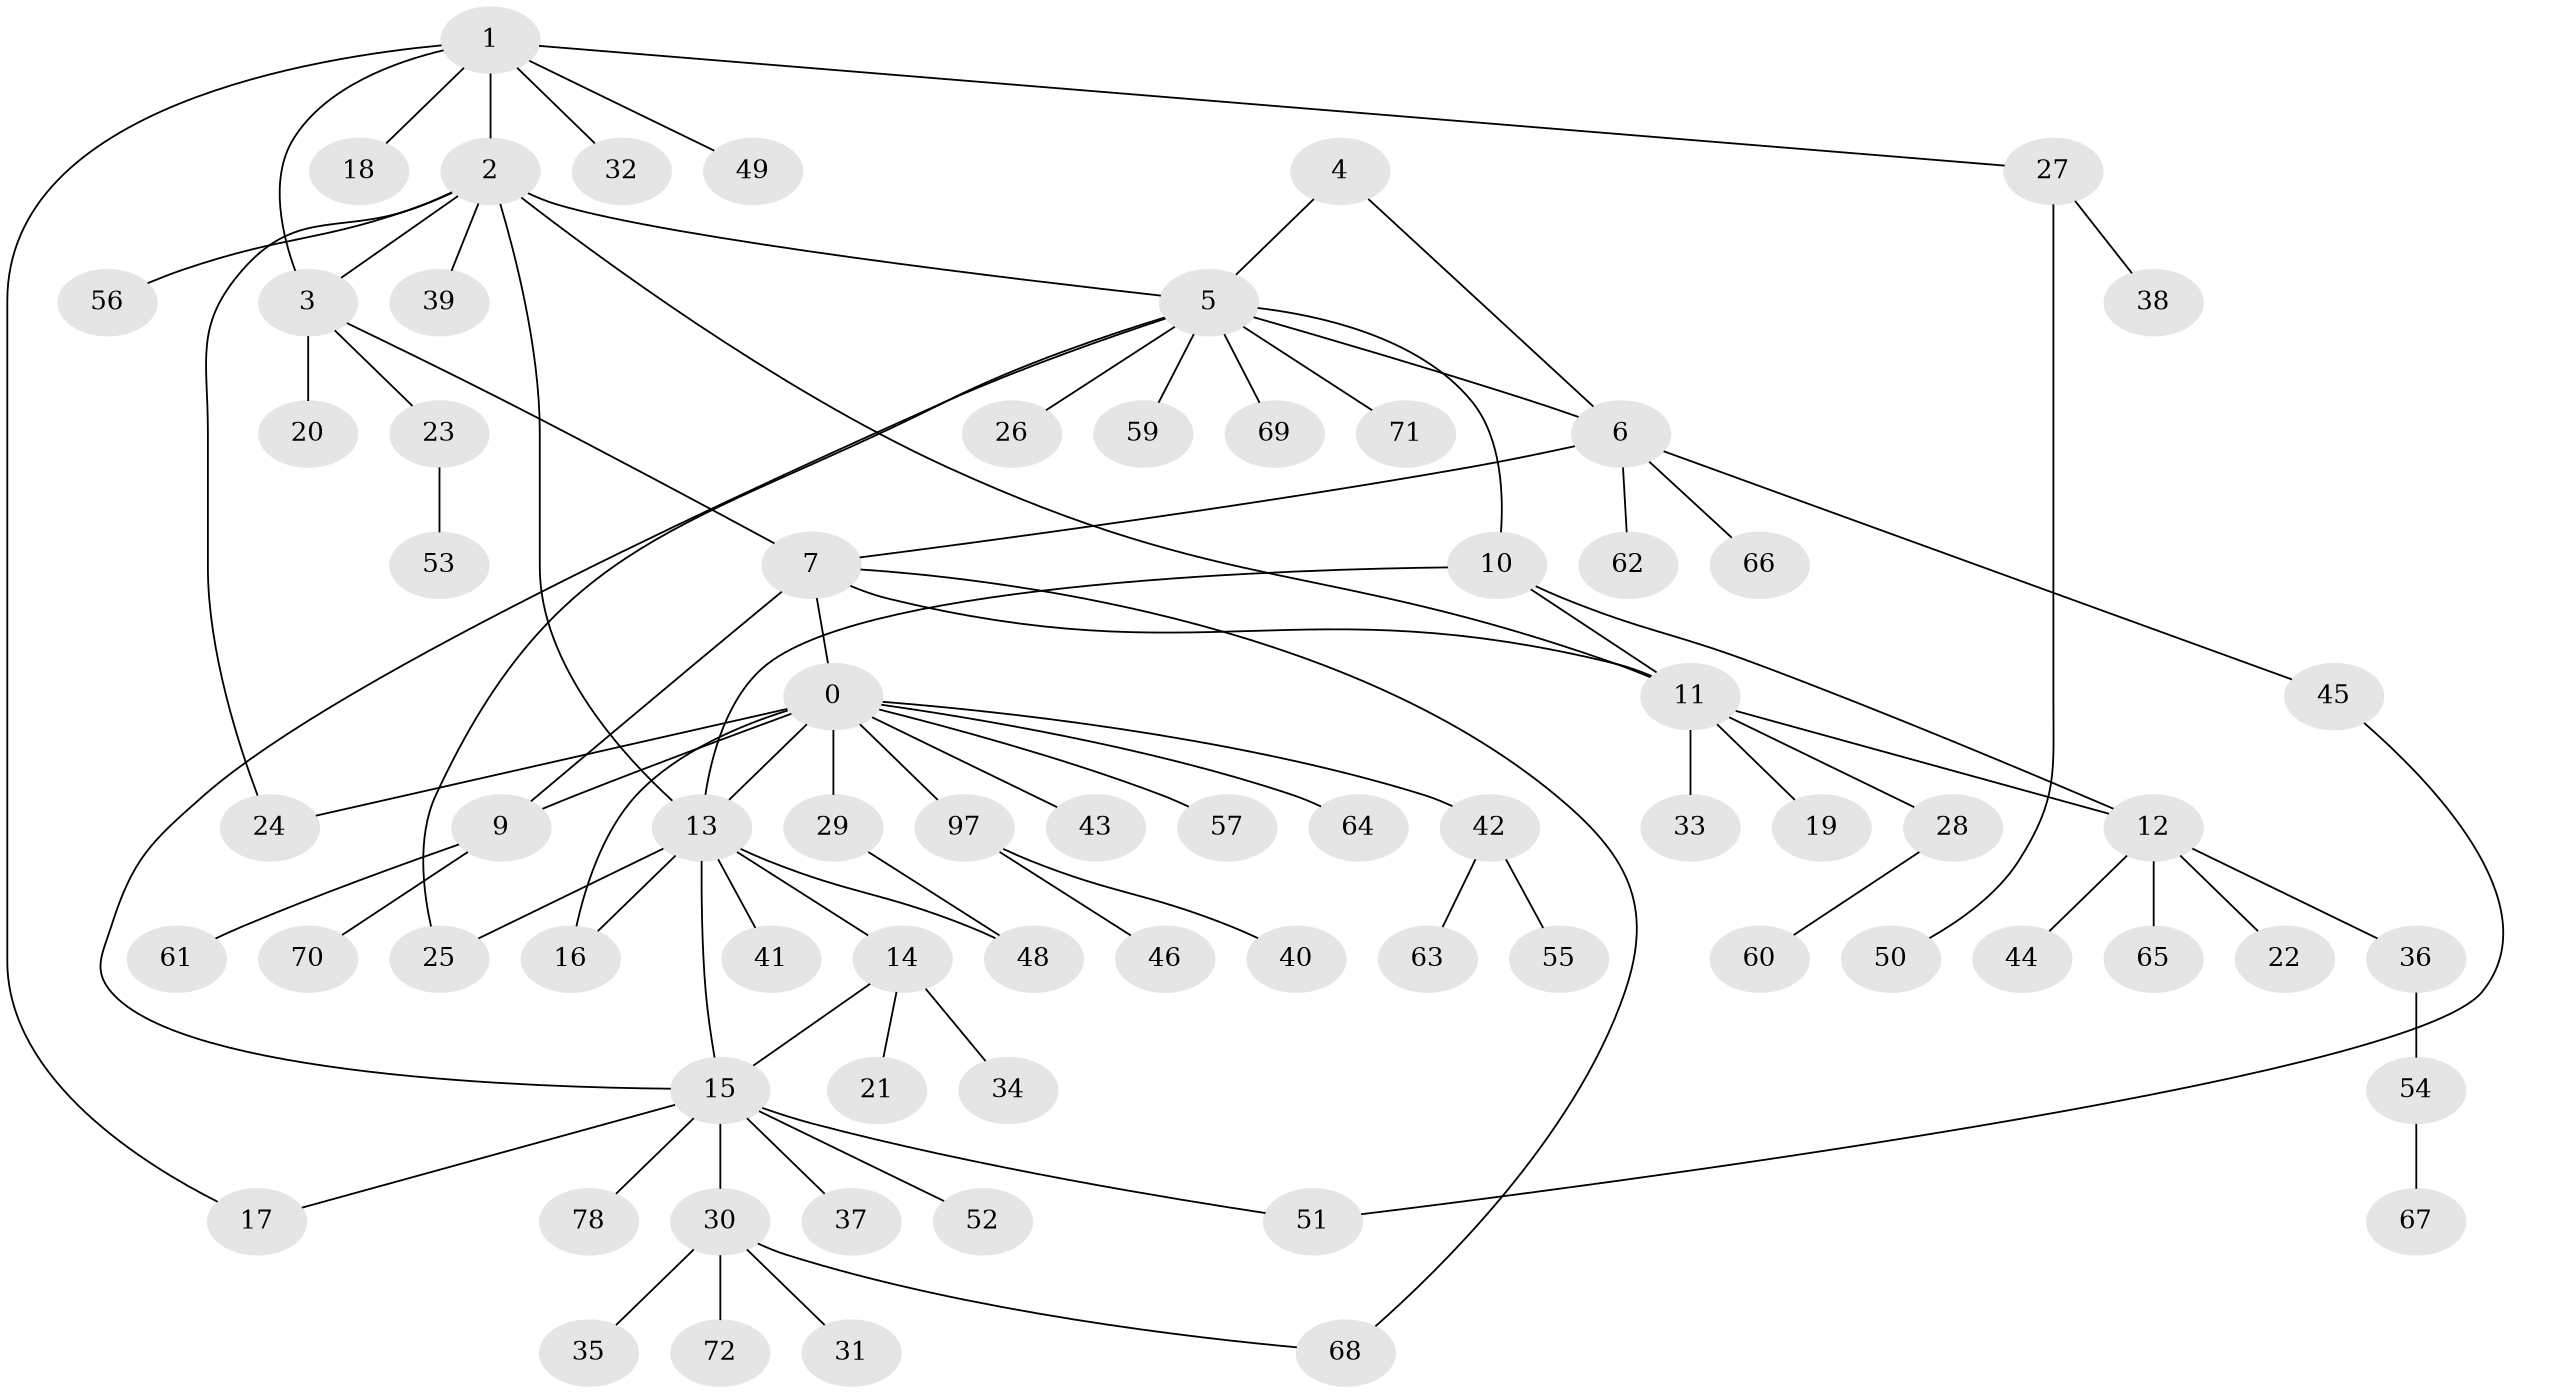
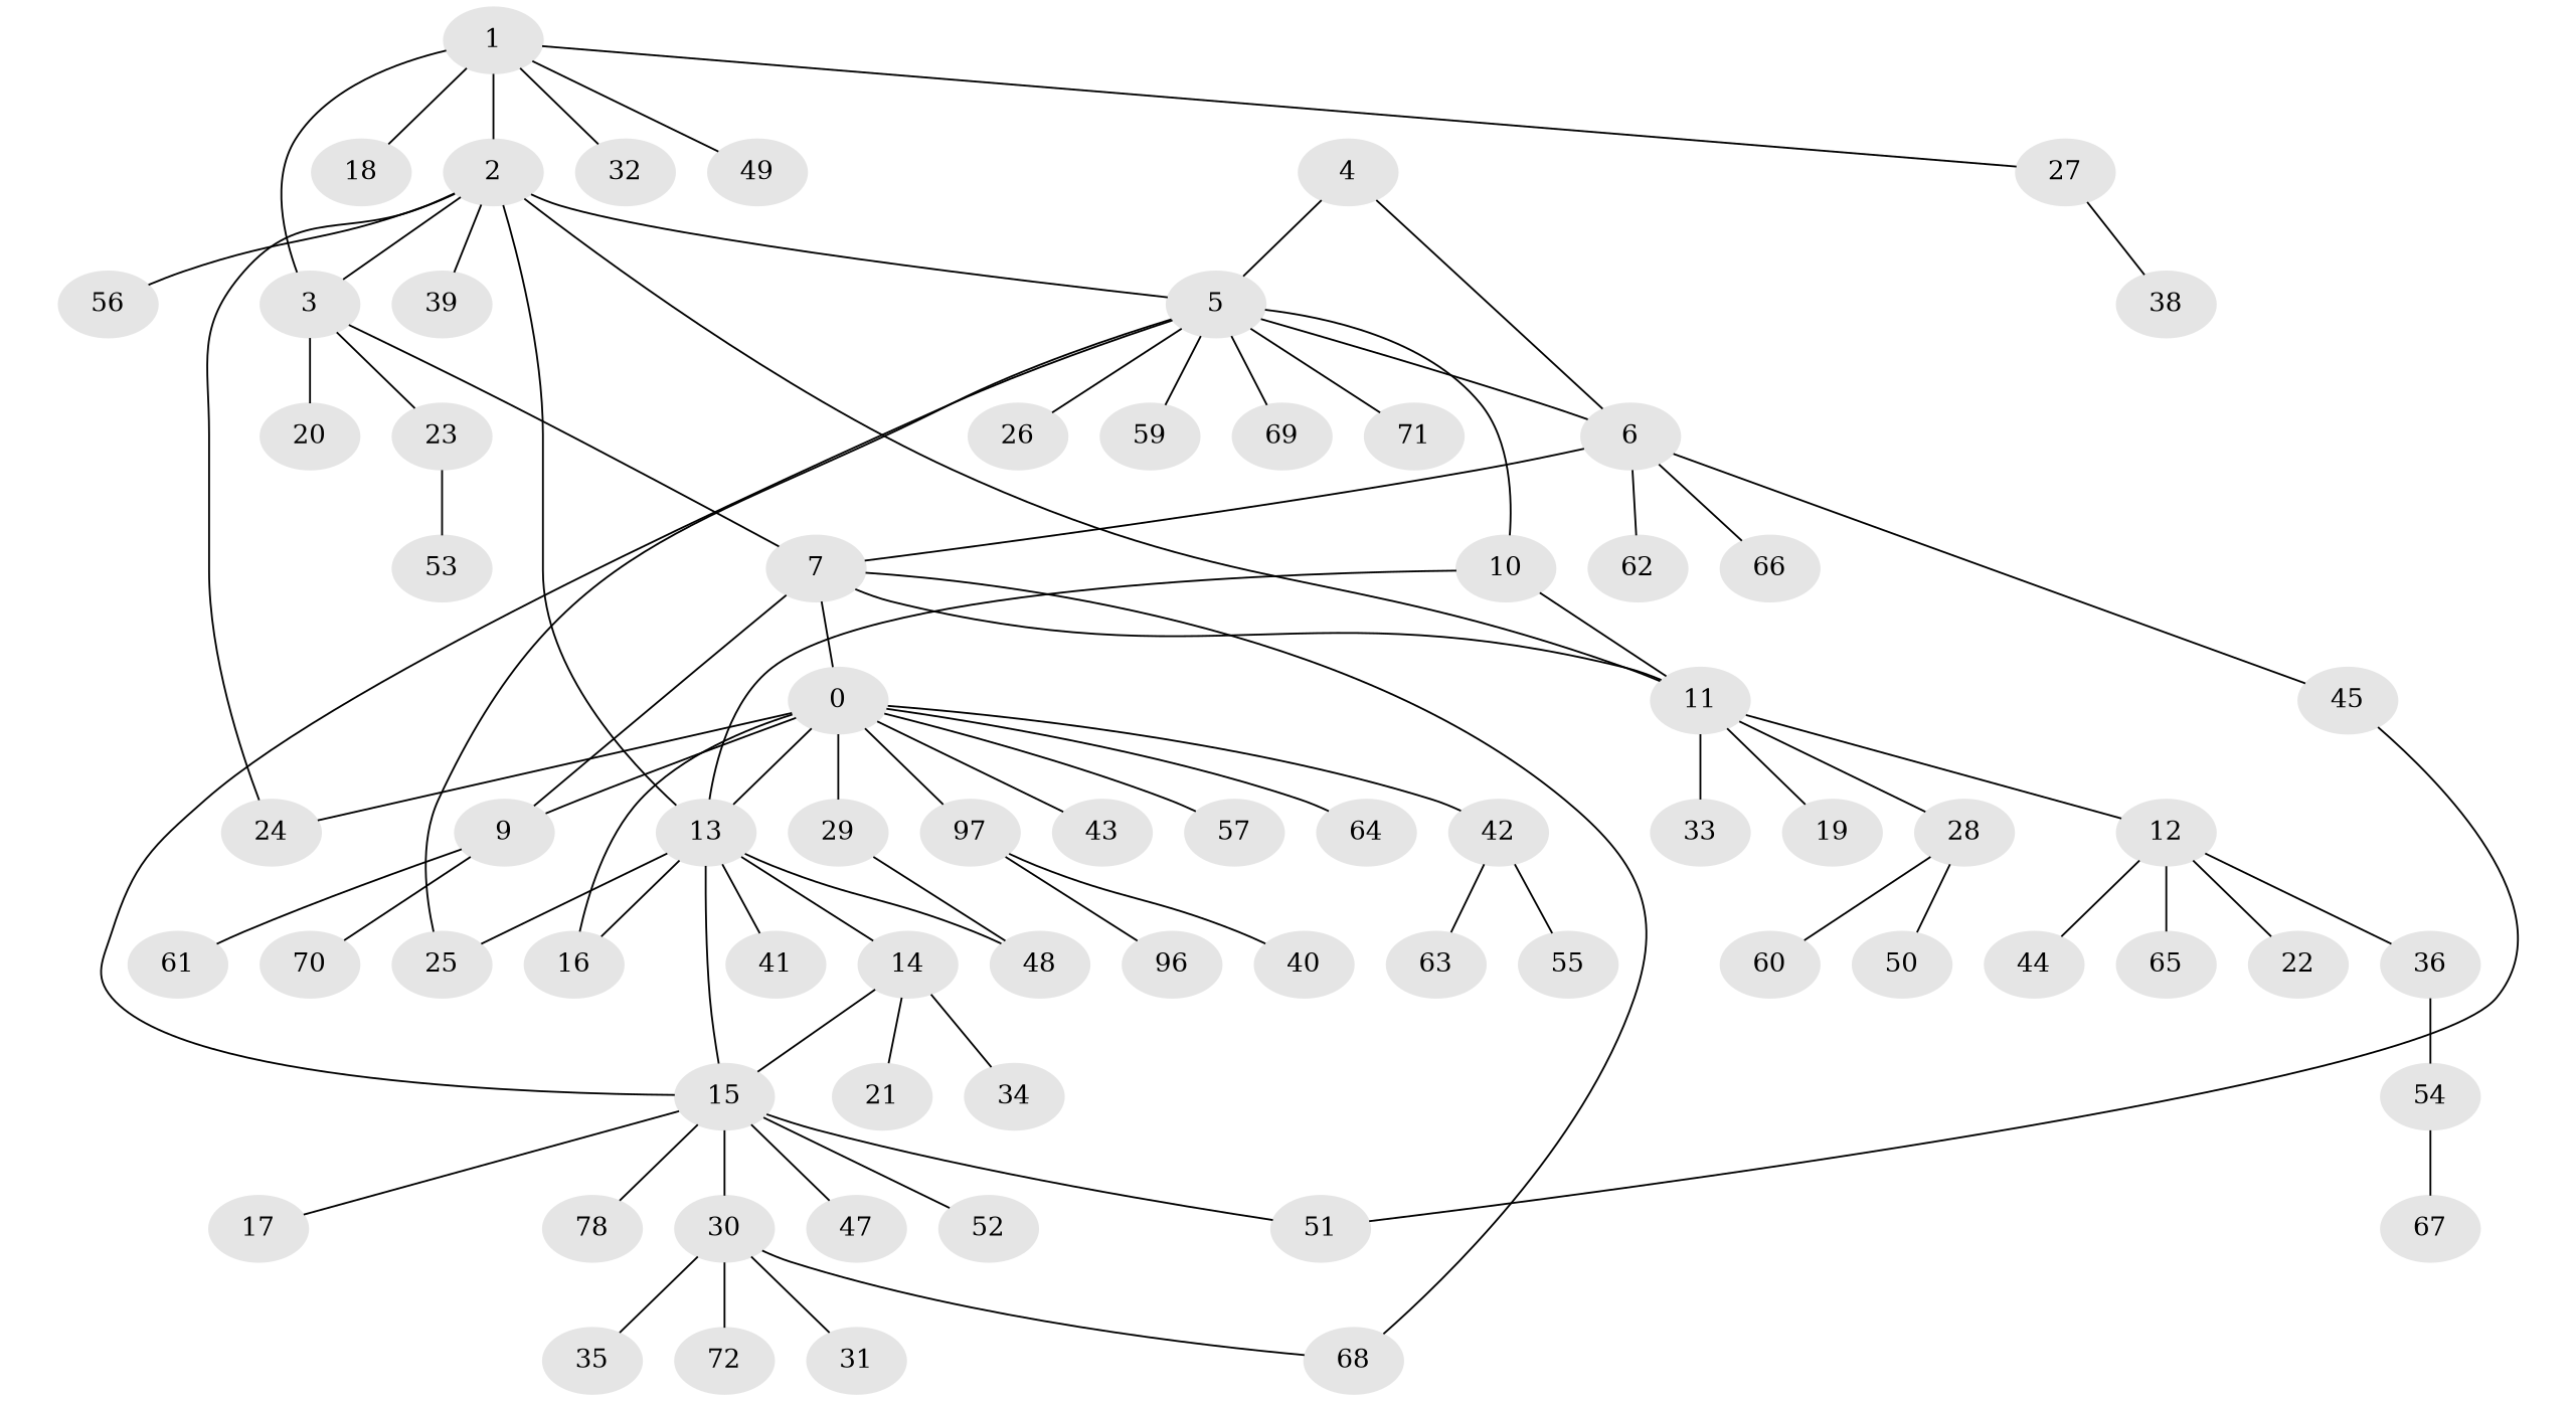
  graph {
    node [color=gray90 style=filled]
    1
    2
    3
    17
    18
    27
    32
    49
    5
    11
    13
    24
    39
    56
    7
    20
    23
    38
    50
    6
    10
    15
    25
    26
    59
    69
    71
    12
    19
    28
    33
    16
    14
    41
    48
    n36 [label=0]
    9
    68
    53
    4
    45
    62
    66
    30
-   47 [label=37]
+   47
    51
    52
    n48 [label=78]
    29
    n50 [label=97]
    42
    43
    57
    64
    61
    70
    40
-   46
+   46 [label=96]
    55
    63
    22
    36
    44
    65
    60
    54
    21
    34
    31
    35
    72
    67
    1 -- 2
    1 -- 3
-   1 -- 17
    1 -- 18
    1 -- 27
    1 -- 32
    1 -- 49
    2 -- 3
    2 -- 5
    2 -- 11
    2 -- 13
    2 -- 24
    2 -- 39
    2 -- 56
    3 -- 7
    3 -- 20
    3 -- 23
    27 -- 38
-   27 -- 50
+   28 -- 50
    5 -- 6
    5 -- 10
    5 -- 15
    5 -- 25
    5 -- 26
    5 -- 59
    5 -- 69
    5 -- 71
    11 -- 12
    11 -- 19
    11 -- 28
    11 -- 33
    13 -- 15
    13 -- 25
    13 -- 16
    13 -- 14
    13 -- 41
    13 -- 48
    7 -- 11
    7 -- n36
    7 -- 9
    7 -- 68
    23 -- 53
    6 -- 7
    6 -- 45
    6 -- 62
    6 -- 66
    10 -- 11
    10 -- 13
-   10 -- 12
    15 -- 17
    15 -- 30
    15 -- 47
    15 -- 51
    15 -- 52
    15 -- n48
    12 -- 22
    12 -- 36
    12 -- 44
    12 -- 65
    28 -- 60
    14 -- 15
    14 -- 21
    14 -- 34
    n36 -- 13
    n36 -- 24
    n36 -- 16
    n36 -- 9
    n36 -- 29
    n36 -- n50
    n36 -- 42
    n36 -- 43
    n36 -- 57
    n36 -- 64
    9 -- 61
    9 -- 70
    4 -- 5
    4 -- 6
    45 -- 51
    30 -- 68
    30 -- 31
    30 -- 35
    30 -- 72
    29 -- 48
    n50 -- 40
    n50 -- 46
    42 -- 55
    42 -- 63
    36 -- 54
    54 -- 67
  }
